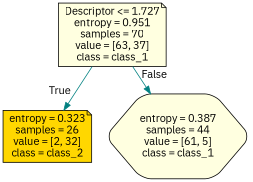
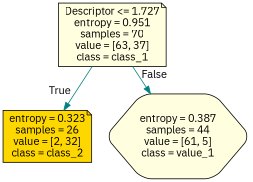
  digraph {
    fontname="IBM Plex Sans"
    node [color=black fillcolor=lightyellow fontname="IBM Plex Sans" shape=note style="filled, rounded"]
    edge [fontname="IBM Plex Sans" labeldistance=2.5 color=teal]
    n1 [label="Descriptor <= 1.727\nentropy = 0.951\nsamples = 70\nvalue = [63, 37]\nclass = class_1"]
    n2 [fillcolor=gold label="entropy = 0.323\nsamples = 26\nvalue = [2, 32]\nclass = class_2"]
-   n3 [label="entropy = 0.387\nsamples = 44\nvalue = [61, 5]\nclass = class_1" shape=hexagon]
+   n3 [label="entropy = 0.387\nsamples = 44\nvalue = [61, 5]\nclass = value_1" shape=hexagon]
    n1 -> n2 [headlabel=True labelangle=45]
    n1 -> n3 [headlabel=False labelangle=-45]
  }
